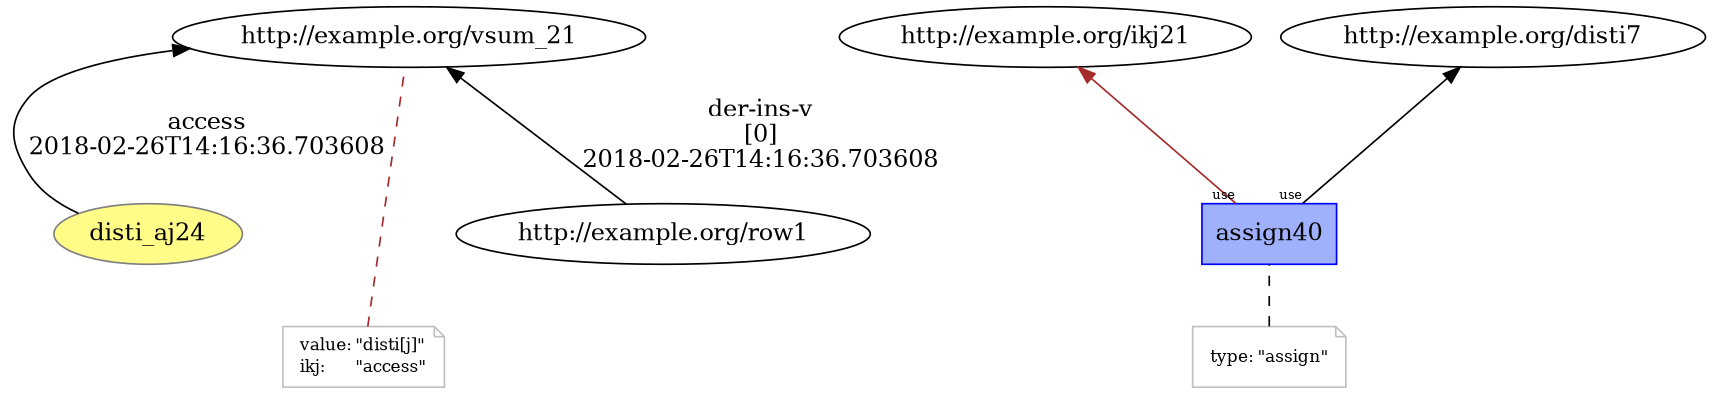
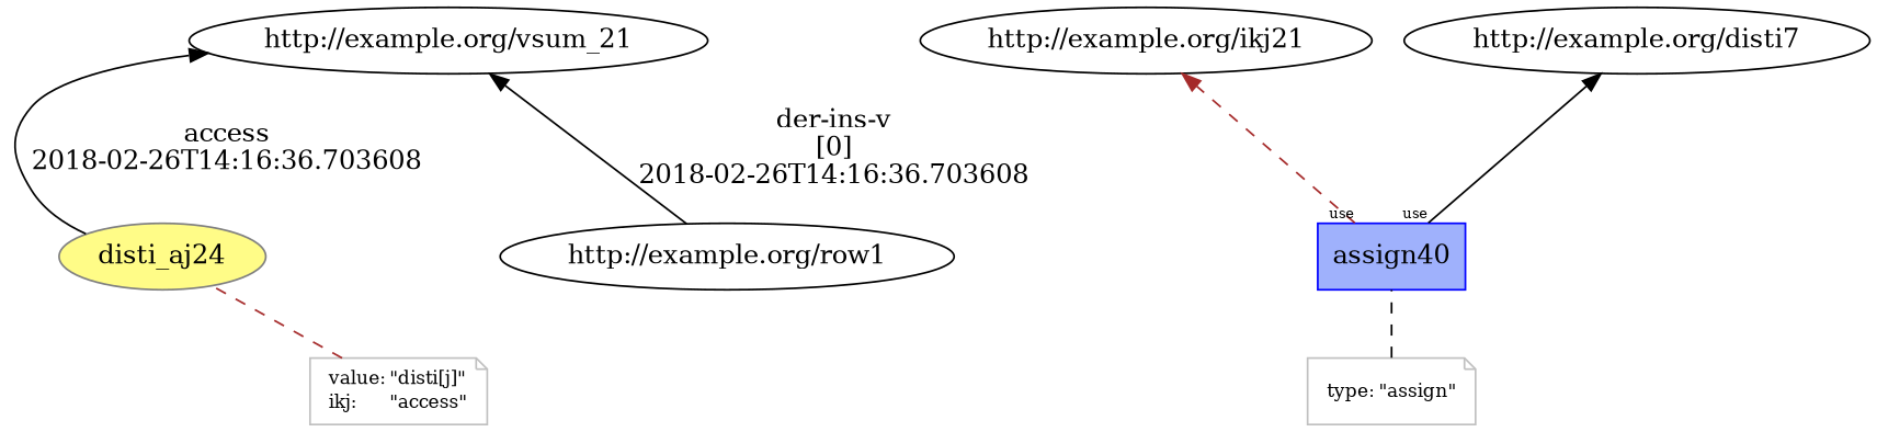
  digraph {
    rankdir=BT
    edge [color=black labelangle=60.0 labeldistance=1.5 labelfontsize=8 rotation=20]
    n1 [color="#808080" fillcolor="#FFFC87" label=disti_aj24 style=filled]
    "http://example.org/vsum_21"
    n3 [color="#0000FF" fillcolor="#9FB1FC" label=assign40 shape=polygon sides=4 style=filled]
    "http://example.org/ikj21"
    "http://example.org/disti7"
    n6 [color=gray fontcolor=black fontsize=10 label=<<TABLE cellpadding="0" border="0"> 	<TR> 	    <TD align="left">value:</TD> 	    <TD align="left">&quot;disti[j]&quot;</TD> 	</TR> 	<TR> 	    <TD align="left">ikj:</TD> 	    <TD align="left">&quot;access&quot;</TD> 	</TR> </TABLE>> shape=note]
    "http://example.org/row1"
    n8 [color=gray fontcolor=black fontsize=10 label=<<TABLE cellpadding="0" border="0"> 	<TR> 	    <TD align="left">type:</TD> 	    <TD align="left">&quot;assign&quot;</TD> 	</TR> </TABLE>> shape=note]
    n1 -> "http://example.org/vsum_21" [label="access\n2018-02-26T14:16:36.703608"]
-   n3 -> "http://example.org/ikj21" [color=brown taillabel=use]
+   n3 -> "http://example.org/ikj21" [color=brown taillabel=use style=dashed]
    n3 -> "http://example.org/disti7" [taillabel=use]
-   n6 -> "http://example.org/vsum_21" [arrowhead=none color=brown style=dashed labelangle="" labeldistance="" labelfontsize="" rotation=""]
+   n6 -> n1 [arrowhead=none color=brown style=dashed labelangle="" labeldistance="" labelfontsize="" rotation=""]
    "http://example.org/row1" -> "http://example.org/vsum_21" [label="der-ins-v\n[0]\n2018-02-26T14:16:36.703608"]
    n8 -> n3 [arrowhead=none style=dashed labelangle="" labeldistance="" labelfontsize="" rotation=""]
  }
